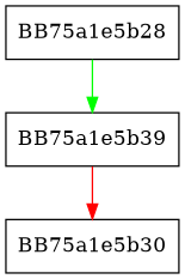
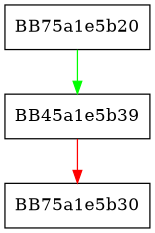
  digraph {
    splines=ortho
    node [shape=box]
-   BB75a1e5b20 [label=BB75a1e5b28]
-   BB75a1e5b39
+   BB75a1e5b20
+   BB75a1e5b39 [label=BB45a1e5b39]
    BB75a1e5b30
    BB75a1e5b20 -> BB75a1e5b39 [color=green]
    BB75a1e5b39 -> BB75a1e5b30 [color=red]
  }
